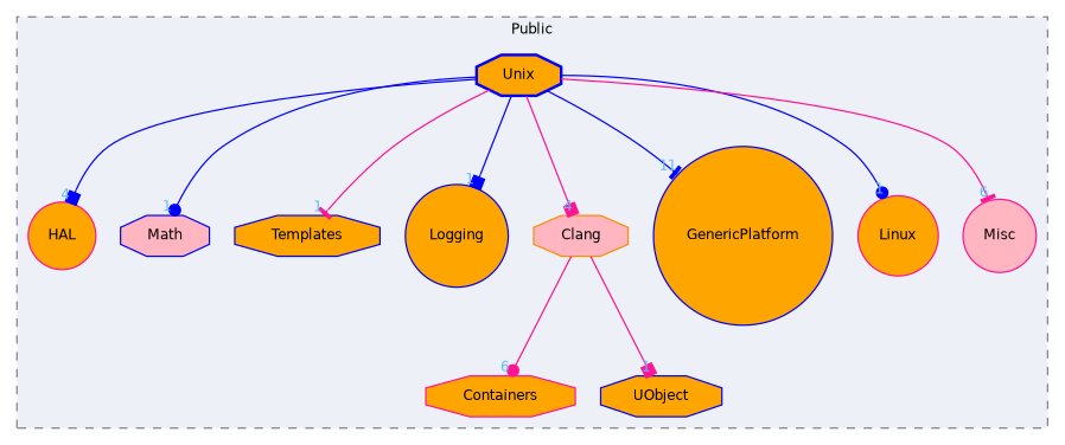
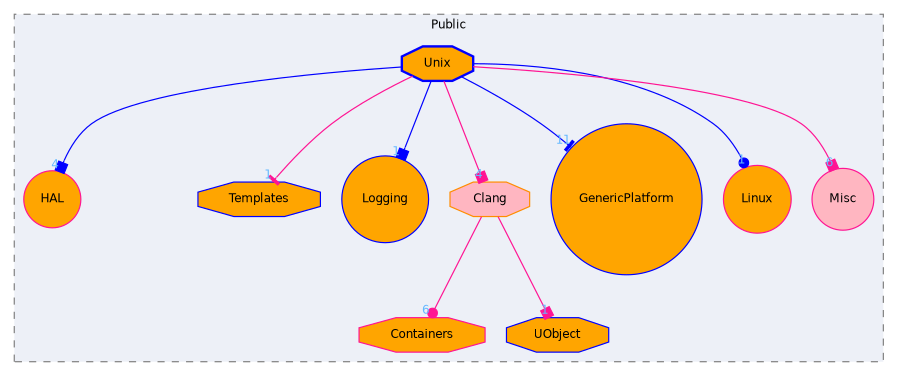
  digraph {
    compound=true
    node [color=blue fillcolor=orange fontname=Helvetica fontsize=10 shape=octagon style=filled]
    edge [arrowhead=box color=deeppink fontcolor=steelblue1 fontname=Helvetica fontsize=10 headlabel=1 labeldistance=1.5 labelfontname=Helvetica labelfontsize=10]
    n1 [color=deeppink height=0.2 label=HAL shape=circle width=0.4]
-   n2 [fillcolor=lightpink height=0.2 label=Math width=0.4]
    n3 [height=0.2 label=Templates width=0.4]
    n4 [color=deeppink height=0.2 label=Containers width=0.4]
    n5 [height=0.2 label=Logging shape=circle width=0.4]
    n6 [color=darkorange fillcolor=lightpink height=0.2 label=Clang width=0.4]
    n7 [height=0.2 label=GenericPlatform shape=circle width=0.4]
    n8 [height=0.2 label=UObject width=0.4]
    n9 [color=deeppink height=0.2 label=Linux shape=circle width=0.4]
    n10 [color=deeppink fillcolor=lightpink height=0.2 label=Misc shape=circle width=0.4]
    n11 [height=0.2 label=Unix style="filled,bold" width=0.4]
    subgraph cluster_1 {
      bgcolor="#edf0f7"
      fontname=Helvetica
      fontsize=10
      label=Public
      pencolor=grey50
      style="filled,dashed"
      n1
-     n2
      n3
      n4
      n5
      n6
      n7
      n8
      n9
      n10
      n11
    }
    n6 -> n4 [arrowhead=dot headlabel=6]
    n6 -> n8
    n11 -> n1 [color=blue headlabel=4]
-   n11 -> n2 [arrowhead=dot color=blue]
    n11 -> n3 [arrowhead=tee]
    n11 -> n5 [color=blue]
    n11 -> n6 [headlabel=4]
    n11 -> n7 [arrowhead=tee color=blue headlabel=11]
    n11 -> n9 [arrowhead=dot color=blue]
-   n11 -> n10 [arrowhead=tee headlabel=6]
+   n11 -> n10 [headlabel=6]
  }
